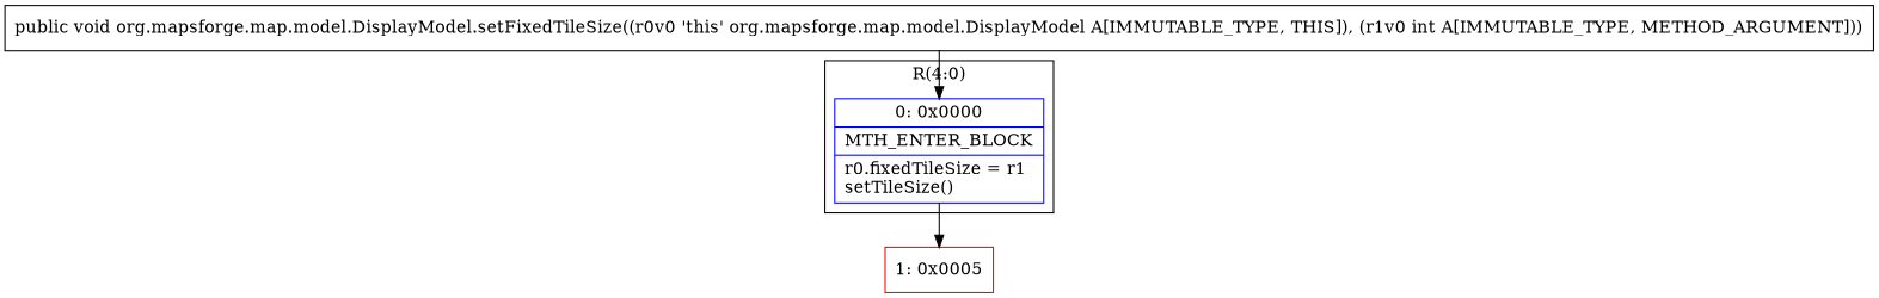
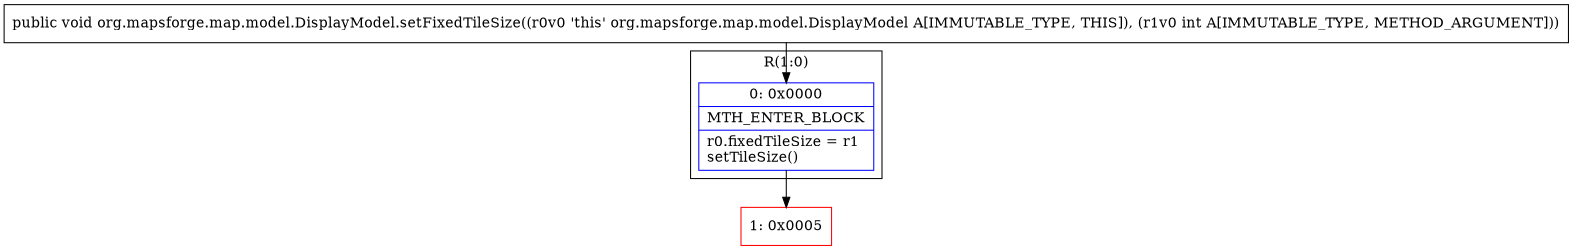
  digraph {
    fontname="DejaVu Serif"
    node [shape=record fontname="DejaVu Serif"]
    edge [fontname="DejaVu Serif"]
    n1 [color=blue label="{0\:\ 0x0000|MTH_ENTER_BLOCK\l|r0.fixedTileSize = r1\lsetTileSize()\l}"]
    n2 [color=red label="{1\:\ 0x0005}"]
    n3 [label="{public void org.mapsforge.map.model.DisplayModel.setFixedTileSize((r0v0 'this' org.mapsforge.map.model.DisplayModel A[IMMUTABLE_TYPE, THIS]), (r1v0 int A[IMMUTABLE_TYPE, METHOD_ARGUMENT])) }"]
    subgraph cluster_1 {
-     label="R(4:0)"
+     label="R(1:0)"
      n1
    }
    n1 -> n2
    n3 -> n1
  }
